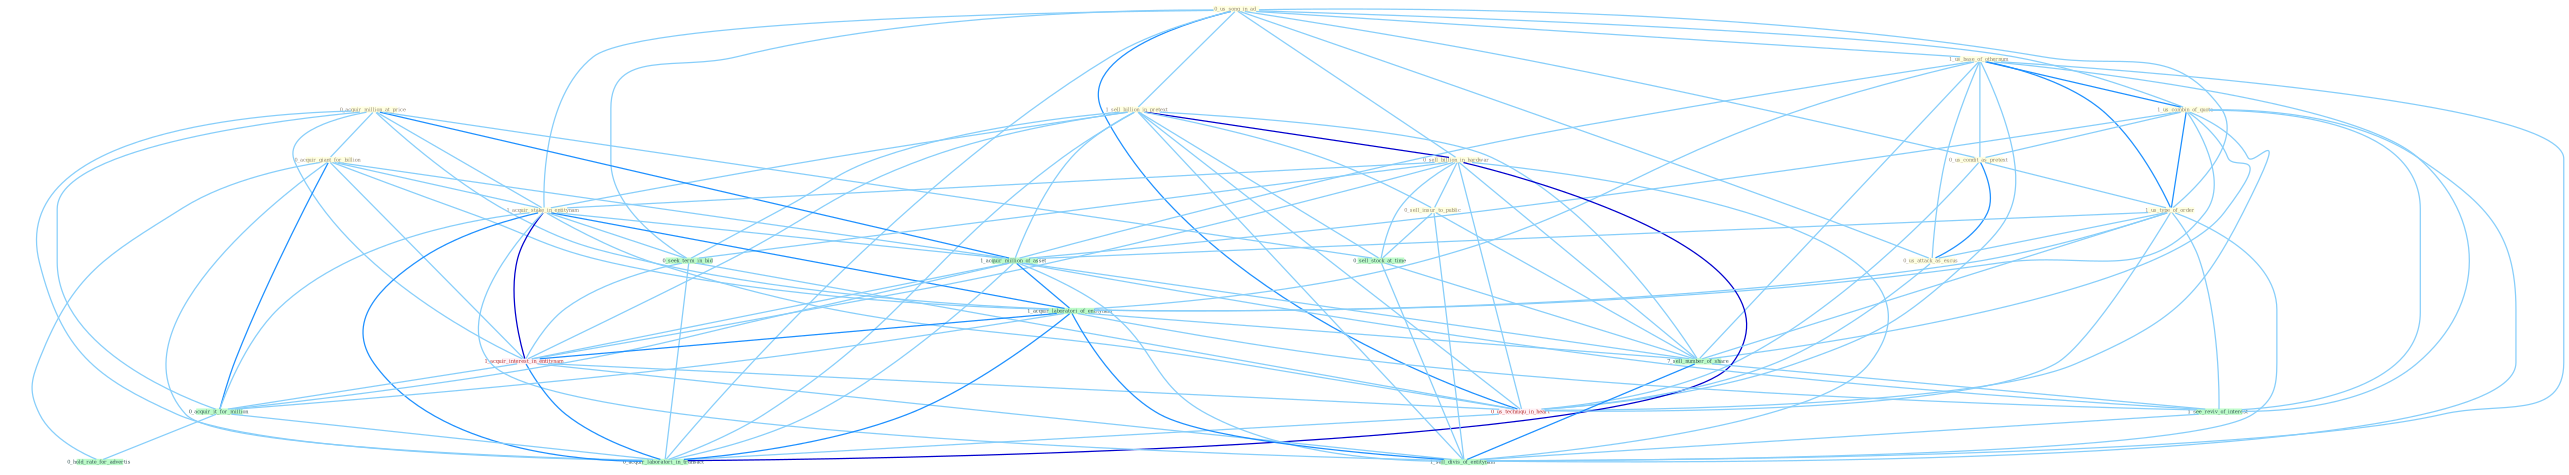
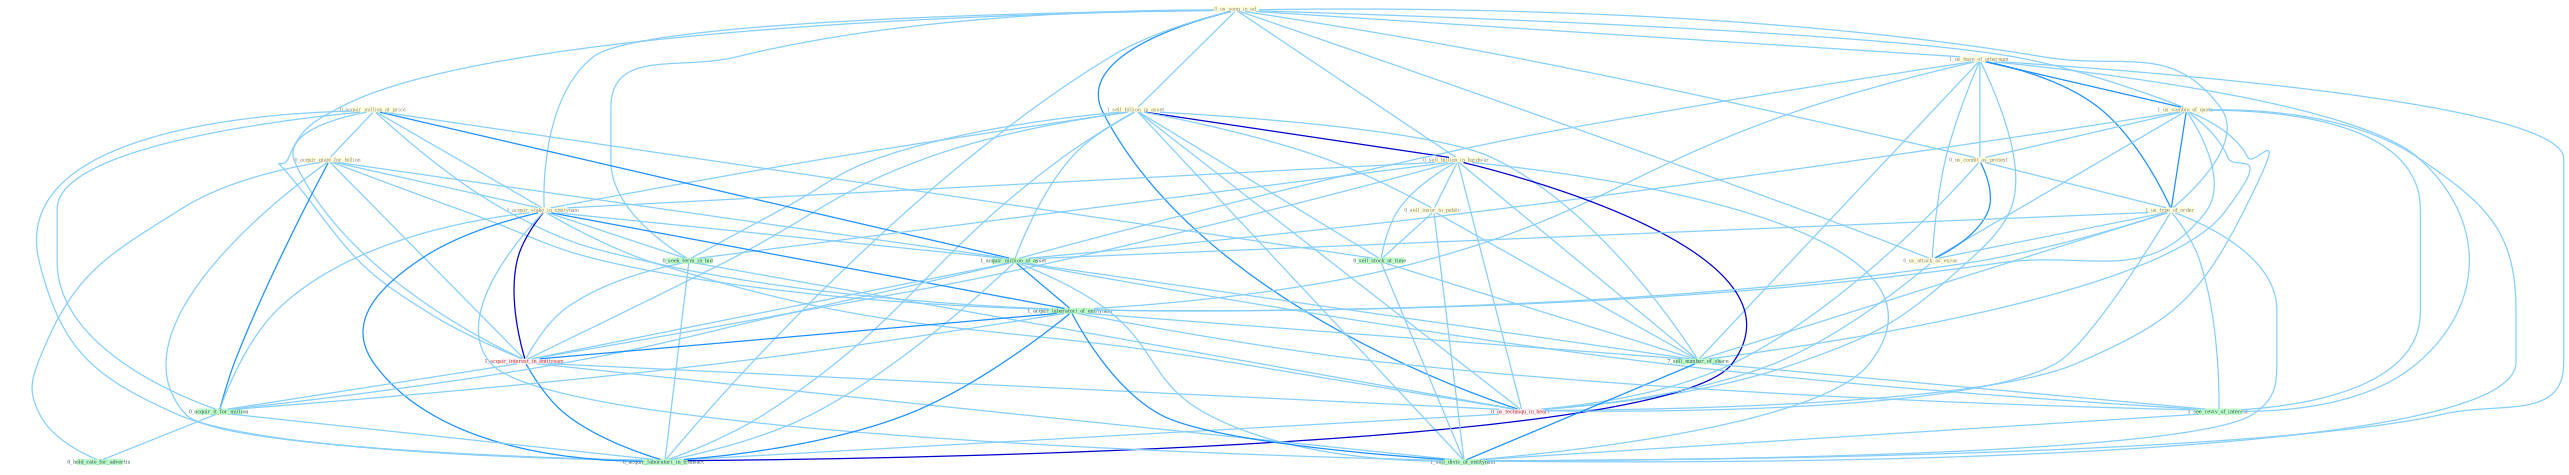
  graph {
    node [color="#ffffe0" fixedsize=true fontcolor="#8b7d6b" fontsize=4 shape=polygon style=filled]
    edge [color="#87cefa" w=1]
    "0_us_song_in_ad " [height=.06 width=.5]
-   "1_sell_billion_in_asset " [height=.06 width=.5 label="1_sell_billion_in_pretext"]
+   "1_sell_billion_in_asset " [height=.06 width=.5]
    "0_acquir_million_at_price " [height=.06 width=.5]
    "1_us_base_of_othernum " [height=.06 width=.5]
    "1_us_combin_of_quota " [height=.06 width=.5]
    "0_acquir_giant_for_billion " [height=.06 width=.5]
    "0_us_condit_as_pretext " [height=.06 width=.5]
    "0_sell_billion_in_hardwar " [height=.06 width=.5]
    "1_acquir_stake_in_entitynam " [height=.06 width=.5]
    "0_sell_insur_to_public " [height=.06 width=.5]
    "1_us_type_of_order " [height=.06 width=.5]
    "0_us_attack_as_excus " [height=.06 width=.5]
    "1_acquir_interest_in_entitynam " [color="#fff0f5" fontcolor="#b22222" height=.06 width=.5]
    "0_us_techniqu_in_heart " [color="#fff0f5" fontcolor="#b22222" height=.06 width=.5]
    "0_seek_term_in_bid " [color="#BDFCC9" fontcolor="#2f4f4f" height=.06 width=.5]
    "0_acquir_laboratori_in_transact " [color="#BDFCC9" fontcolor="#2f4f4f" height=.06 width=.5]
    "1_acquir_million_of_asset " [color="#BDFCC9" fontcolor="#2f4f4f" height=.06 width=.5]
    "0_sell_stock_at_time " [color="#BDFCC9" fontcolor="#2f4f4f" height=.06 width=.5]
    n19 [color="#BDFCC9" fontcolor="#2f4f4f" height=.06 label="7_sell_number_of_share" width=.5]
    "1_sell_divis_of_entitynam " [color="#BDFCC9" fontcolor="#2f4f4f" height=.06 width=.5]
    "1_acquir_laboratori_of_entitynam " [color="#BDFCC9" fontcolor="#2f4f4f" height=.06 width=.5]
    "0_acquir_it_for_million " [color="#BDFCC9" fontcolor="#2f4f4f" height=.06 width=.5]
    "1_see_reviv_of_interest " [color="#BDFCC9" fontcolor="#2f4f4f" height=.06 width=.5]
    "0_hold_rate_for_advertis " [color="#BDFCC9" fontcolor="#2f4f4f" height=.06 width=.5]
    subgraph sub_1 {
      "0_us_song_in_ad "
      "1_sell_billion_in_asset "
      "0_acquir_million_at_price "
      "1_us_base_of_othernum "
      "1_us_combin_of_quota "
      "0_acquir_giant_for_billion "
      "0_us_condit_as_pretext "
      "0_sell_billion_in_hardwar "
      "1_acquir_stake_in_entitynam "
      "0_sell_insur_to_public "
      "1_us_type_of_order "
      "0_us_attack_as_excus "
    }
    subgraph sub_2 {
      "1_acquir_interest_in_entitynam "
      "0_us_techniqu_in_heart "
    }
    "0_us_song_in_ad " -- "1_sell_billion_in_asset "
    "0_us_song_in_ad " -- "1_us_base_of_othernum "
    "0_us_song_in_ad " -- "1_us_combin_of_quota "
    "0_us_song_in_ad " -- "0_us_condit_as_pretext "
    "0_us_song_in_ad " -- "0_sell_billion_in_hardwar "
    "0_us_song_in_ad " -- "1_acquir_stake_in_entitynam "
    "0_us_song_in_ad " -- "1_us_type_of_order "
    "0_us_song_in_ad " -- "0_us_attack_as_excus "
+   "0_us_song_in_ad " -- "1_acquir_interest_in_entitynam "
    "0_us_song_in_ad " -- "0_us_techniqu_in_heart " [color="#1e90ff" w=2]
    "0_us_song_in_ad " -- "0_seek_term_in_bid "
    "0_us_song_in_ad " -- "0_acquir_laboratori_in_transact "
    "1_sell_billion_in_asset " -- "0_sell_billion_in_hardwar " [color="#0000cd" w=3]
    "1_sell_billion_in_asset " -- "1_acquir_stake_in_entitynam "
    "1_sell_billion_in_asset " -- "0_sell_insur_to_public "
    "1_sell_billion_in_asset " -- "1_acquir_interest_in_entitynam "
    "1_sell_billion_in_asset " -- "0_us_techniqu_in_heart "
    "1_sell_billion_in_asset " -- "0_seek_term_in_bid "
    "1_sell_billion_in_asset " -- "0_acquir_laboratori_in_transact "
    "1_sell_billion_in_asset " -- "1_acquir_million_of_asset "
    "1_sell_billion_in_asset " -- "0_sell_stock_at_time "
    "1_sell_billion_in_asset " -- n19
    "1_sell_billion_in_asset " -- "1_sell_divis_of_entitynam "
    "0_acquir_million_at_price " -- "0_acquir_giant_for_billion "
    "0_acquir_million_at_price " -- "1_acquir_stake_in_entitynam "
    "0_acquir_million_at_price " -- "1_acquir_interest_in_entitynam "
    "0_acquir_million_at_price " -- "0_acquir_laboratori_in_transact "
    "0_acquir_million_at_price " -- "1_acquir_million_of_asset " [color="#1e90ff" w=2]
    "0_acquir_million_at_price " -- "0_sell_stock_at_time "
    "0_acquir_million_at_price " -- "1_acquir_laboratori_of_entitynam "
    "0_acquir_million_at_price " -- "0_acquir_it_for_million "
    "1_us_base_of_othernum " -- "1_us_combin_of_quota " [color="#1e90ff" w=2]
    "1_us_base_of_othernum " -- "0_us_condit_as_pretext "
    "1_us_base_of_othernum " -- "1_us_type_of_order " [color="#1e90ff" w=2]
    "1_us_base_of_othernum " -- "0_us_attack_as_excus "
    "1_us_base_of_othernum " -- "0_us_techniqu_in_heart "
    "1_us_base_of_othernum " -- "1_acquir_million_of_asset "
    "1_us_base_of_othernum " -- n19
    "1_us_base_of_othernum " -- "1_sell_divis_of_entitynam "
    "1_us_base_of_othernum " -- "1_acquir_laboratori_of_entitynam "
    "1_us_base_of_othernum " -- "1_see_reviv_of_interest "
    "1_us_combin_of_quota " -- "0_us_condit_as_pretext "
    "1_us_combin_of_quota " -- "1_us_type_of_order " [color="#1e90ff" w=2]
+   "1_us_combin_of_quota " -- "0_us_attack_as_excus "
    "1_us_combin_of_quota " -- "0_us_techniqu_in_heart "
    "1_us_combin_of_quota " -- "1_acquir_million_of_asset "
    "1_us_combin_of_quota " -- n19
    "1_us_combin_of_quota " -- "1_sell_divis_of_entitynam "
    "1_us_combin_of_quota " -- "1_acquir_laboratori_of_entitynam "
    "1_us_combin_of_quota " -- "1_see_reviv_of_interest "
    "0_acquir_giant_for_billion " -- "1_acquir_stake_in_entitynam "
    "0_acquir_giant_for_billion " -- "1_acquir_interest_in_entitynam "
    "0_acquir_giant_for_billion " -- "0_acquir_laboratori_in_transact "
    "0_acquir_giant_for_billion " -- "1_acquir_million_of_asset "
    "0_acquir_giant_for_billion " -- "1_acquir_laboratori_of_entitynam "
    "0_acquir_giant_for_billion " -- "0_acquir_it_for_million " [color="#1e90ff" w=2]
    "0_acquir_giant_for_billion " -- "0_hold_rate_for_advertis "
    "0_us_condit_as_pretext " -- "1_us_type_of_order "
    "0_us_condit_as_pretext " -- "0_us_attack_as_excus " [color="#1e90ff" w=2]
    "0_us_condit_as_pretext " -- "0_us_techniqu_in_heart "
    "0_sell_billion_in_hardwar " -- "1_acquir_stake_in_entitynam "
    "0_sell_billion_in_hardwar " -- "0_sell_insur_to_public "
    "0_sell_billion_in_hardwar " -- "1_acquir_interest_in_entitynam "
    "0_sell_billion_in_hardwar " -- "0_us_techniqu_in_heart "
    "0_sell_billion_in_hardwar " -- "0_seek_term_in_bid "
    "0_sell_billion_in_hardwar " -- "0_acquir_laboratori_in_transact " [color="#0000cd"]
    "0_sell_billion_in_hardwar " -- "0_sell_stock_at_time "
    "0_sell_billion_in_hardwar " -- n19
    "0_sell_billion_in_hardwar " -- "1_sell_divis_of_entitynam "
    "1_acquir_stake_in_entitynam " -- "1_acquir_interest_in_entitynam " [color="#0000cd" w=3]
    "1_acquir_stake_in_entitynam " -- "0_us_techniqu_in_heart "
    "1_acquir_stake_in_entitynam " -- "0_seek_term_in_bid "
    "1_acquir_stake_in_entitynam " -- "0_acquir_laboratori_in_transact " [color="#1e90ff" w=2]
    "1_acquir_stake_in_entitynam " -- "1_acquir_million_of_asset "
    "1_acquir_stake_in_entitynam " -- "1_sell_divis_of_entitynam "
    "1_acquir_stake_in_entitynam " -- "1_acquir_laboratori_of_entitynam " [color="#1e90ff" w=2]
    "1_acquir_stake_in_entitynam " -- "0_acquir_it_for_million "
    "0_sell_insur_to_public " -- "0_sell_stock_at_time "
    "0_sell_insur_to_public " -- n19
    "0_sell_insur_to_public " -- "1_sell_divis_of_entitynam "
    "1_us_type_of_order " -- "0_us_attack_as_excus "
    "1_us_type_of_order " -- "0_us_techniqu_in_heart "
    "1_us_type_of_order " -- "1_acquir_million_of_asset "
    "1_us_type_of_order " -- n19
    "1_us_type_of_order " -- "1_sell_divis_of_entitynam "
    "1_us_type_of_order " -- "1_acquir_laboratori_of_entitynam "
    "1_us_type_of_order " -- "1_see_reviv_of_interest "
    "0_us_attack_as_excus " -- "0_us_techniqu_in_heart "
    "1_acquir_interest_in_entitynam " -- "0_us_techniqu_in_heart "
    "1_acquir_interest_in_entitynam " -- "0_acquir_laboratori_in_transact " [color="#1e90ff" w=2]
    "1_acquir_interest_in_entitynam " -- "1_sell_divis_of_entitynam "
    "1_acquir_interest_in_entitynam " -- "0_acquir_it_for_million "
    "0_us_techniqu_in_heart " -- "0_acquir_laboratori_in_transact "
    "0_seek_term_in_bid " -- "1_acquir_interest_in_entitynam "
    "0_seek_term_in_bid " -- "0_us_techniqu_in_heart "
    "0_seek_term_in_bid " -- "0_acquir_laboratori_in_transact "
    "1_acquir_million_of_asset " -- "1_acquir_interest_in_entitynam "
    "1_acquir_million_of_asset " -- "0_acquir_laboratori_in_transact "
    "1_acquir_million_of_asset " -- n19
    "1_acquir_million_of_asset " -- "1_sell_divis_of_entitynam "
    "1_acquir_million_of_asset " -- "1_acquir_laboratori_of_entitynam " [color="#1e90ff" w=2]
    "1_acquir_million_of_asset " -- "0_acquir_it_for_million "
    "1_acquir_million_of_asset " -- "1_see_reviv_of_interest "
    "0_sell_stock_at_time " -- n19
    "0_sell_stock_at_time " -- "1_sell_divis_of_entitynam "
    n19 -- "1_sell_divis_of_entitynam " [color="#1e90ff" w=2]
    n19 -- "1_see_reviv_of_interest "
    "1_acquir_laboratori_of_entitynam " -- "1_acquir_interest_in_entitynam " [color="#1e90ff" w=2]
    "1_acquir_laboratori_of_entitynam " -- "0_acquir_laboratori_in_transact " [color="#1e90ff" w=2]
    "1_acquir_laboratori_of_entitynam " -- n19
    "1_acquir_laboratori_of_entitynam " -- "1_sell_divis_of_entitynam " [color="#1e90ff" w=2]
    "1_acquir_laboratori_of_entitynam " -- "0_acquir_it_for_million "
    "1_acquir_laboratori_of_entitynam " -- "1_see_reviv_of_interest "
    "0_acquir_it_for_million " -- "0_acquir_laboratori_in_transact "
    "0_acquir_it_for_million " -- "0_hold_rate_for_advertis "
    "1_see_reviv_of_interest " -- "1_sell_divis_of_entitynam "
  }
